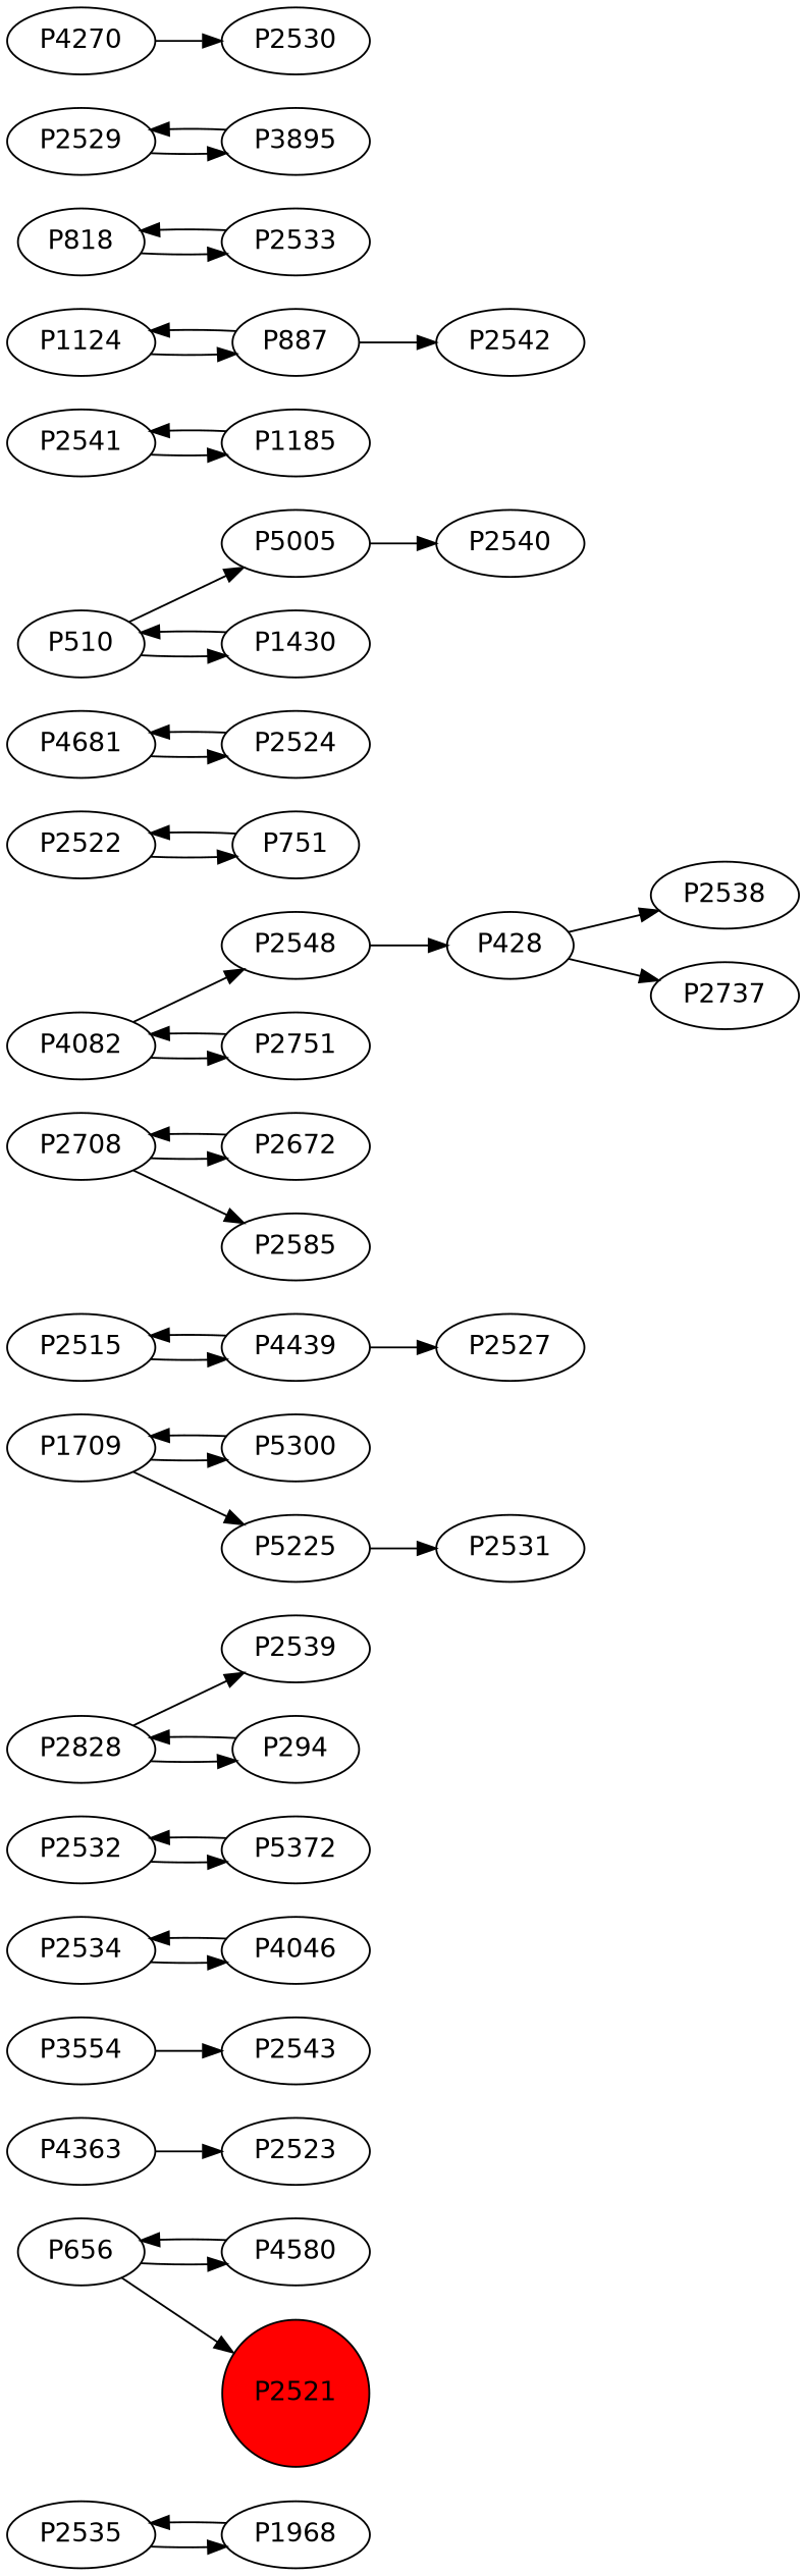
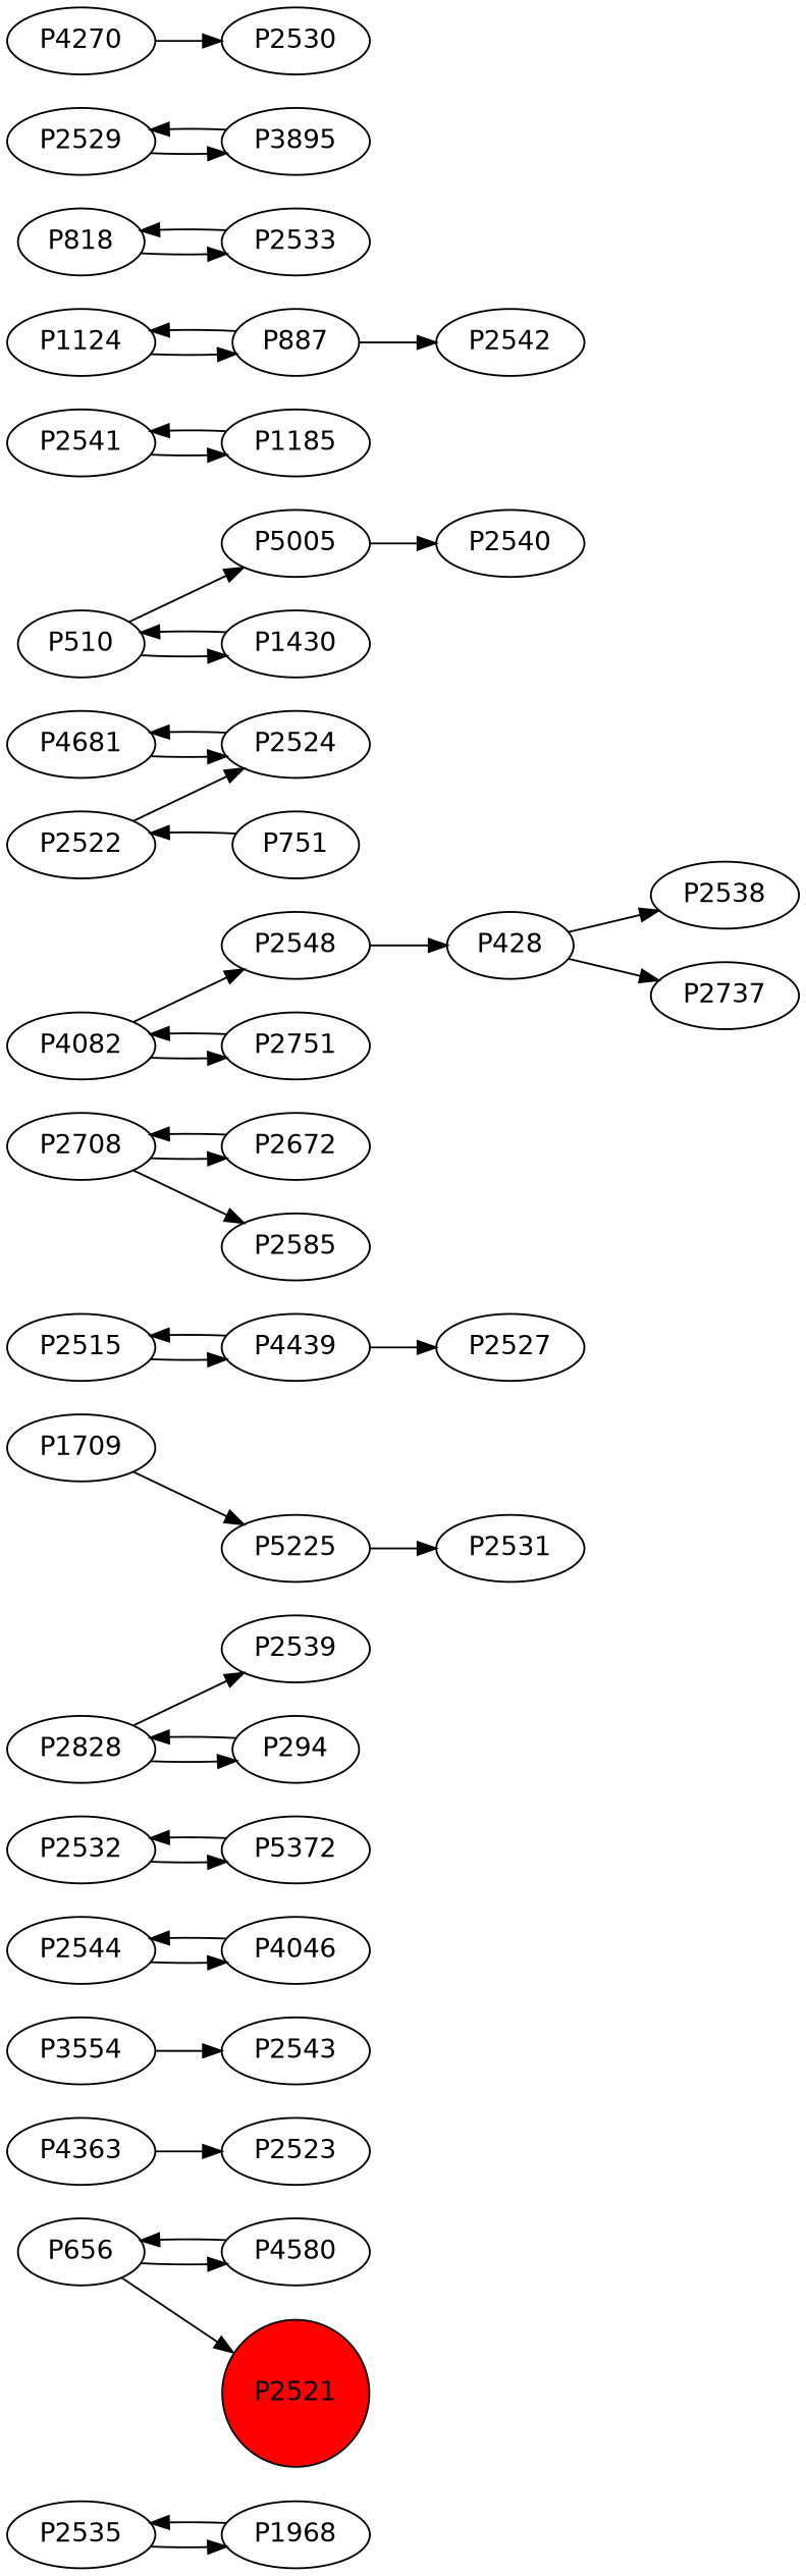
  digraph {
    fontname="DejaVu Sans"
    rankdir=LR
    node [fontname="DejaVu Sans"]
    edge [fontname="DejaVu Sans"]
    P2535
    P1968
    P656
    P4580
    P2521 [fillcolor=red shape=circle style=filled]
    P4363
    P2523
    P3554
    P2543
-   P2544 [label=P2534]
+   P2544
    P4046
    P2532
    P5372
    P2828
    P2539
    P294
    P1709
-   P5300
    P5225
    P2531
    P2515
    P4439
    P2527
    P2708
    P2672
    n26 [label=P2585]
    P4082
    P2548
    P2751
    P428
    P4681
    P2524
    P2538
    P2737
    P751
    P2522
    P510
    P5005
    P1430
    P2540
    P2541
    P1185
    P1124
    P887
    P2542
    P818
    P2533
    P2529
    P3895
    P4270
    P2530
    P2535 -> P1968
    P1968 -> P2535
    P656 -> P4580
    P656 -> P2521
    P4580 -> P656
    P4363 -> P2523
    P3554 -> P2543
    P2544 -> P4046
    P4046 -> P2544
    P2532 -> P5372
    P5372 -> P2532
    P2828 -> P2539
    P2828 -> P294
    P294 -> P2828
-   P1709 -> P5300
    P1709 -> P5225
-   P5300 -> P1709
    P5225 -> P2531
    P2515 -> P4439
    P4439 -> P2515
    P4439 -> P2527
    P2708 -> P2672
    P2708 -> n26
    P2672 -> P2708
    P4082 -> P2548
    P4082 -> P2751
    P2548 -> P428
    P2751 -> P4082
    P428 -> P2538
    P428 -> P2737
    P4681 -> P2524
    P2524 -> P4681
    P751 -> P2522
-   P2522 -> P751
+   P2522 -> P2524
    P510 -> P5005
    P510 -> P1430
    P5005 -> P2540
    P1430 -> P510
    P2541 -> P1185
    P1185 -> P2541
    P1124 -> P887
    P887 -> P1124
    P887 -> P2542
    P818 -> P2533
    P2533 -> P818
    P2529 -> P3895
    P3895 -> P2529
    P4270 -> P2530
  }
